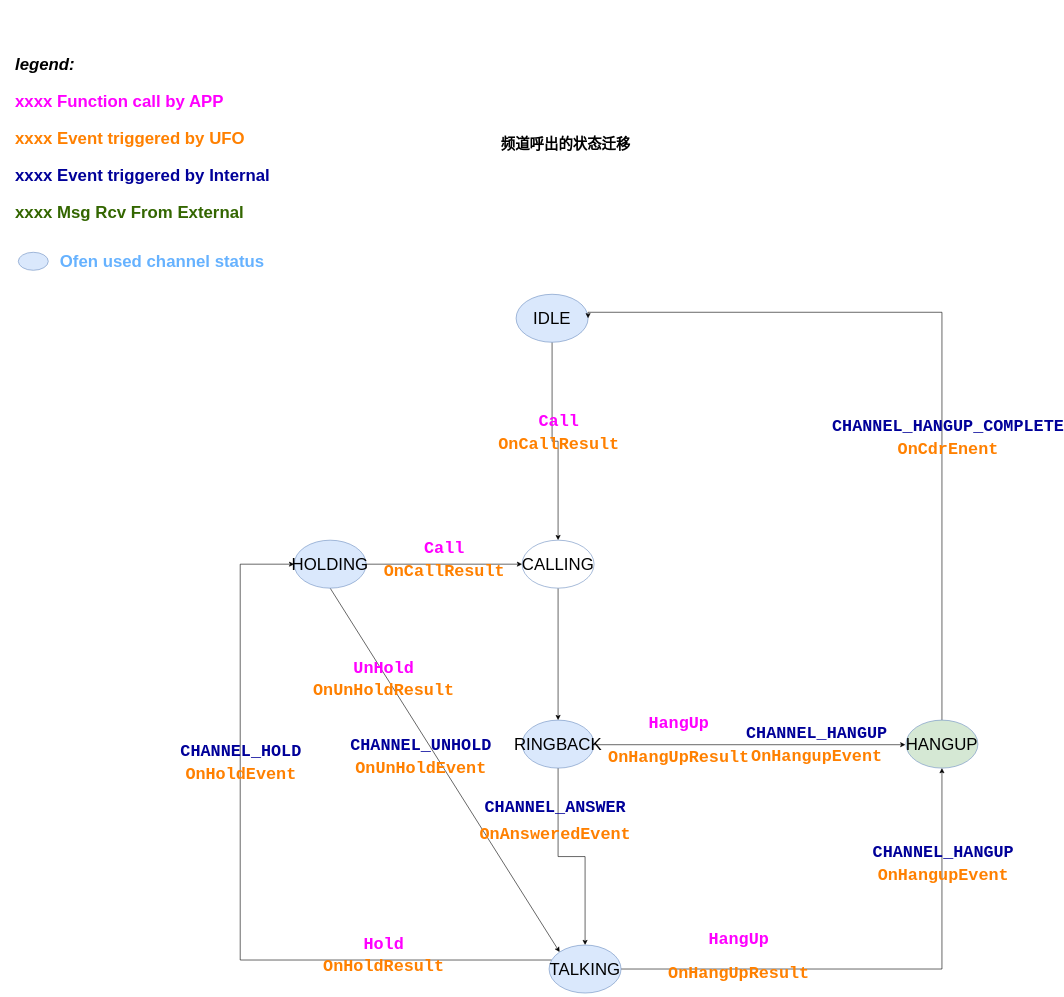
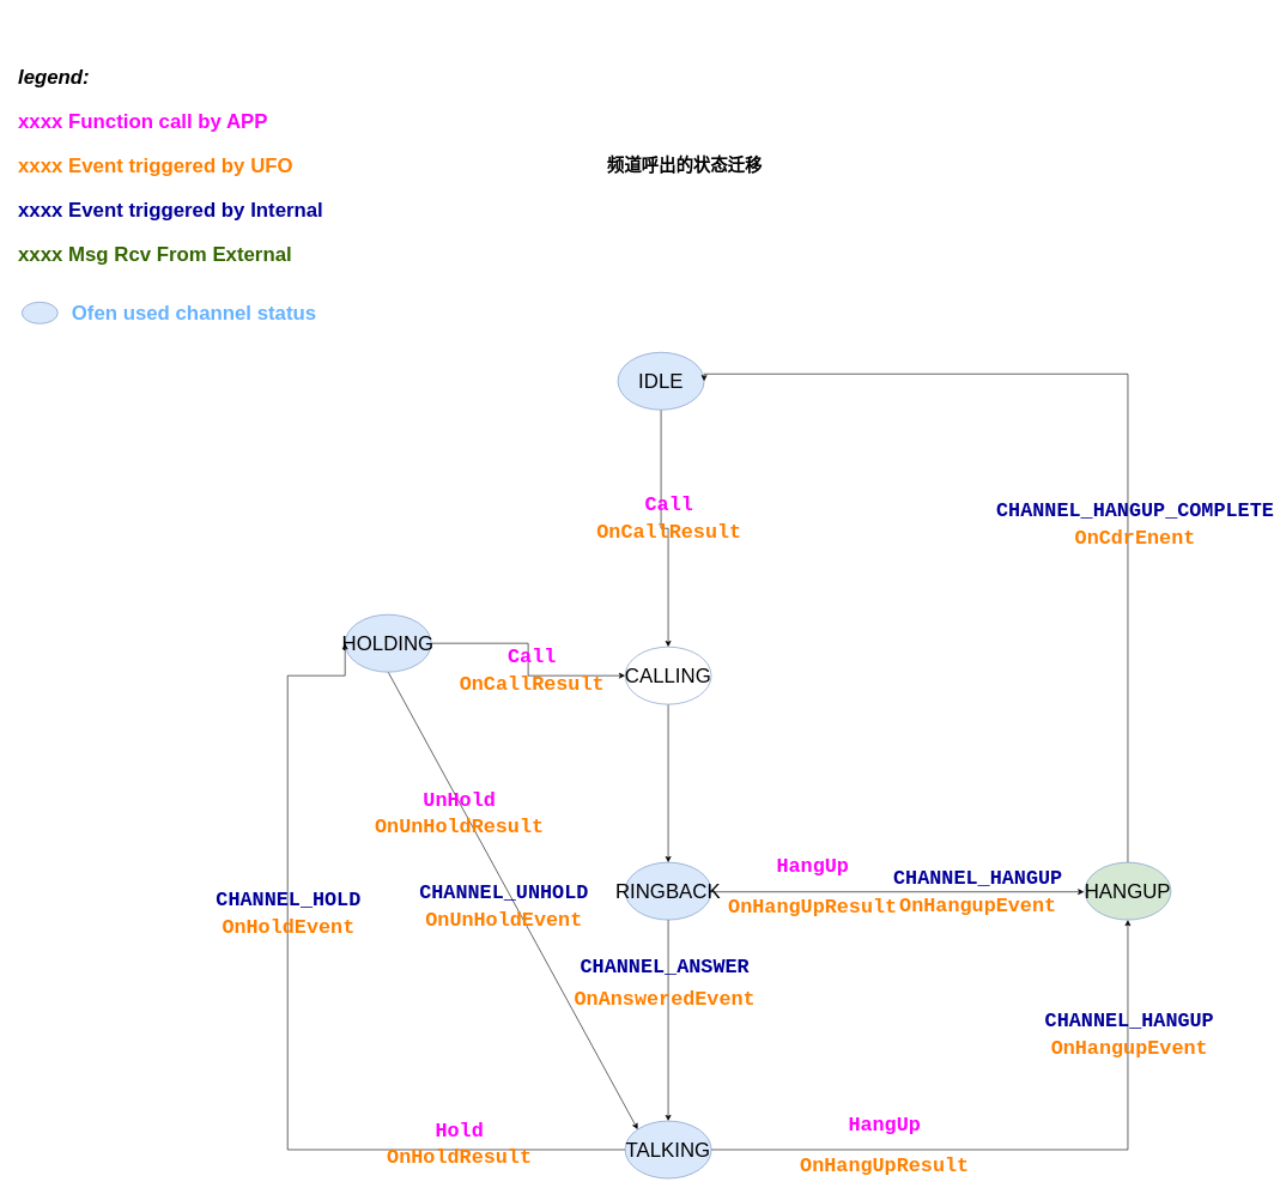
  <mxCell id="0" />
  <mxCell id="1" parent="0" />
- <mxCell id="2" value="&lt;h1&gt;频道呼出的状态迁移&lt;/h1&gt;&lt;p style=&quot;font-size: 20px&quot;&gt;&lt;br&gt;&lt;/p&gt;&lt;p style=&quot;font-size: 20px&quot;&gt;&lt;br&gt;&lt;/p&gt;&lt;p&gt;&lt;font color=&quot;#ff8000&quot;&gt;&lt;br&gt;&lt;/font&gt;&lt;/p&gt;&lt;p&gt;&lt;font color=&quot;#ff8000&quot;&gt;&lt;br&gt;&lt;/font&gt;&lt;/p&gt;&lt;p&gt;&lt;br&gt;&lt;/p&gt;" style="text;html=1;strokeColor=none;fillColor=none;spacing=5;spacingTop=-20;whiteSpace=wrap;overflow=hidden;rounded=0;" vertex="1" parent="1"><mxGeometry x="830" y="220" width="250" height="60" as="geometry" /></mxCell>
+ <mxCell id="2" value="&lt;h1&gt;频道呼出的状态迁移&lt;/h1&gt;&lt;p style=&quot;font-size: 20px&quot;&gt;&lt;br&gt;&lt;/p&gt;&lt;p style=&quot;font-size: 20px&quot;&gt;&lt;br&gt;&lt;/p&gt;&lt;p&gt;&lt;font color=&quot;#ff8000&quot;&gt;&lt;br&gt;&lt;/font&gt;&lt;/p&gt;&lt;p&gt;&lt;font color=&quot;#ff8000&quot;&gt;&lt;br&gt;&lt;/font&gt;&lt;/p&gt;&lt;p&gt;&lt;br&gt;&lt;/p&gt;" style="text;html=1;strokeColor=none;fillColor=none;spacing=5;spacingTop=-20;whiteSpace=wrap;overflow=hidden;rounded=0;" vertex="1" parent="1"><mxGeometry x="840" y="210" width="250" height="60" as="geometry" /></mxCell>
  <mxCell id="3" value="&lt;h1 style=&quot;font-size: 28px&quot;&gt;&lt;font style=&quot;font-size: 28px&quot;&gt;&lt;br&gt;&lt;/font&gt;&lt;/h1&gt;&lt;p style=&quot;font-size: 28px&quot;&gt;&lt;font style=&quot;font-size: 28px&quot;&gt;&lt;b&gt;&lt;i&gt;legend:&lt;/i&gt;&lt;/b&gt;&lt;/font&gt;&lt;/p&gt;&lt;p style=&quot;font-size: 28px&quot;&gt;&lt;font color=&quot;#ff00ff&quot; style=&quot;font-size: 28px&quot;&gt;&lt;b&gt;xxxx Function call by APP&lt;/b&gt;&lt;/font&gt;&lt;/p&gt;&lt;p style=&quot;font-size: 28px&quot;&gt;&lt;font style=&quot;font-size: 28px&quot;&gt;&lt;b style=&quot;color: rgb(255 , 128 , 0)&quot;&gt;xxxx Event triggered&amp;nbsp;by UFO&lt;/b&gt;&lt;font color=&quot;#ff00ff&quot; style=&quot;font-size: 28px&quot;&gt;&lt;b&gt;&lt;br&gt;&lt;/b&gt;&lt;/font&gt;&lt;/font&gt;&lt;/p&gt;&lt;p style=&quot;font-size: 28px&quot;&gt;&lt;b&gt;&lt;font style=&quot;font-size: 28px&quot;&gt;&lt;font color=&quot;#000099&quot; style=&quot;font-size: 28px&quot;&gt;xxxx Event triggered&amp;nbsp;by Internal&lt;/font&gt;&lt;font color=&quot;#ff00ff&quot; style=&quot;font-size: 28px&quot;&gt;&lt;br&gt;&lt;/font&gt;&lt;/font&gt;&lt;/b&gt;&lt;/p&gt;&lt;p style=&quot;font-size: 28px&quot;&gt;&lt;font color=&quot;#336600&quot; style=&quot;font-size: 28px&quot;&gt;&lt;b&gt;xxxx Msg Rcv From External&lt;/b&gt;&lt;/font&gt;&lt;/p&gt;&lt;p style=&quot;font-size: 28px&quot;&gt;&lt;font style=&quot;font-size: 28px&quot;&gt;&lt;br&gt;&lt;/font&gt;&lt;/p&gt;&lt;p style=&quot;font-size: 28px&quot;&gt;&lt;font color=&quot;#ff8000&quot; style=&quot;font-size: 28px&quot;&gt;&lt;br&gt;&lt;/font&gt;&lt;/p&gt;&lt;p style=&quot;font-size: 28px&quot;&gt;&lt;font color=&quot;#ff8000&quot; style=&quot;font-size: 28px&quot;&gt;&lt;br&gt;&lt;/font&gt;&lt;/p&gt;&lt;p style=&quot;font-size: 28px&quot;&gt;&lt;br&gt;&lt;/p&gt;" style="text;html=1;strokeColor=none;fillColor=none;spacing=5;spacingTop=-20;whiteSpace=wrap;overflow=hidden;rounded=0;" vertex="1" parent="1"><mxGeometry x="20" y="20" width="661" height="560" as="geometry" /></mxCell>
  <mxCell id="4" value="&lt;font color=&quot;#66b2ff&quot; size=&quot;1&quot;&gt;&lt;b style=&quot;font-size: 28px&quot;&gt;Ofen used channel status&lt;/b&gt;&lt;/font&gt;" style="text;html=1;strokeColor=none;fillColor=none;align=center;verticalAlign=middle;whiteSpace=wrap;rounded=0;fontColor=#FF8000;strokeWidth=5;" vertex="1" parent="1"><mxGeometry x="70" y="420" width="400" height="30" as="geometry" /></mxCell>
  <mxCell id="5" value="" style="ellipse;whiteSpace=wrap;html=1;fillColor=#dae8fc;strokeColor=#6c8ebf;strokeWidth=1;" vertex="1" parent="1"><mxGeometry x="30" y="420" width="50" height="30" as="geometry" /></mxCell>
  <mxCell id="6" value="" style="edgeStyle=orthogonalEdgeStyle;rounded=0;orthogonalLoop=1;jettySize=auto;html=1;" edge="1" parent="1" source="7" target="20"><mxGeometry relative="1" as="geometry" /></mxCell>
  <mxCell id="7" value="&lt;font style=&quot;font-size: 28px&quot;&gt;IDLE&lt;/font&gt;" style="ellipse;whiteSpace=wrap;html=1;fillColor=#dae8fc;strokeColor=#6c8ebf;" vertex="1" parent="1"><mxGeometry x="860" y="490" width="120" height="80" as="geometry" /></mxCell>
  <mxCell id="8" style="edgeStyle=orthogonalEdgeStyle;rounded=0;orthogonalLoop=1;jettySize=auto;html=1;entryX=0;entryY=0.5;entryDx=0;entryDy=0;" edge="1" parent="1" source="10" target="20"><mxGeometry relative="1" as="geometry" /></mxCell>
  <mxCell id="9" style="rounded=0;orthogonalLoop=1;jettySize=auto;html=1;exitX=0.5;exitY=1;exitDx=0;exitDy=0;entryX=0;entryY=0;entryDx=0;entryDy=0;" edge="1" parent="1" source="10" target="18"><mxGeometry relative="1" as="geometry" /></mxCell>
- <mxCell id="10" value="&lt;font style=&quot;font-size: 28px&quot;&gt;HOLDING&lt;/font&gt;" style="ellipse;whiteSpace=wrap;html=1;fillColor=#dae8fc;strokeColor=#6c8ebf;" vertex="1" parent="1"><mxGeometry x="490" y="900" width="120" height="80" as="geometry" /></mxCell>
+ <mxCell id="10" value="&lt;font style=&quot;font-size: 28px&quot;&gt;HOLDING&lt;/font&gt;" style="ellipse;whiteSpace=wrap;html=1;fillColor=#dae8fc;strokeColor=#6c8ebf;" vertex="1" parent="1"><mxGeometry x="480" y="855" width="120" height="80" as="geometry" /></mxCell>
  <mxCell id="11" style="edgeStyle=orthogonalEdgeStyle;rounded=0;orthogonalLoop=1;jettySize=auto;html=1;entryX=1;entryY=0.5;entryDx=0;entryDy=0;" edge="1" parent="1" source="12" target="7"><mxGeometry relative="1" as="geometry"><Array as="points"><mxPoint x="1570" y="520" /></Array></mxGeometry></mxCell>
  <mxCell id="12" value="&lt;font style=&quot;font-size: 28px&quot;&gt;HANGUP&lt;/font&gt;" style="ellipse;whiteSpace=wrap;html=1;fillColor=#d5e8d4;strokeColor=#6c8ebf;" vertex="1" parent="1"><mxGeometry x="1510" y="1200" width="120" height="80" as="geometry" /></mxCell>
  <mxCell id="13" style="edgeStyle=orthogonalEdgeStyle;rounded=0;orthogonalLoop=1;jettySize=auto;html=1;entryX=0.5;entryY=0;entryDx=0;entryDy=0;" edge="1" parent="1" source="15" target="18"><mxGeometry relative="1" as="geometry" /></mxCell>
  <mxCell id="14" style="edgeStyle=orthogonalEdgeStyle;rounded=0;orthogonalLoop=1;jettySize=auto;html=1;" edge="1" parent="1"><mxGeometry relative="1" as="geometry"><mxPoint x="989" y="1241" as="sourcePoint" /><mxPoint x="1509" y="1241" as="targetPoint" /></mxGeometry></mxCell>
  <mxCell id="15" value="&lt;font style=&quot;font-size: 28px&quot;&gt;RINGBACK&lt;/font&gt;" style="ellipse;whiteSpace=wrap;html=1;fillColor=#dae8fc;strokeColor=#6c8ebf;" vertex="1" parent="1"><mxGeometry x="870" y="1200" width="120" height="80" as="geometry" /></mxCell>
  <mxCell id="16" style="edgeStyle=orthogonalEdgeStyle;rounded=0;orthogonalLoop=1;jettySize=auto;html=1;entryX=0.5;entryY=1;entryDx=0;entryDy=0;" edge="1" parent="1" source="18" target="12"><mxGeometry relative="1" as="geometry" /></mxCell>
  <mxCell id="17" style="edgeStyle=orthogonalEdgeStyle;rounded=0;orthogonalLoop=1;jettySize=auto;html=1;entryX=0;entryY=0.5;entryDx=0;entryDy=0;" edge="1" parent="1" source="18" target="10"><mxGeometry relative="1" as="geometry"><Array as="points"><mxPoint x="400" y="1600" /><mxPoint x="400" y="940" /></Array></mxGeometry></mxCell>
- <mxCell id="18" value="&lt;font style=&quot;font-size: 28px&quot;&gt;TALKING&lt;/font&gt;" style="ellipse;whiteSpace=wrap;html=1;fillColor=#dae8fc;strokeColor=#6c8ebf;" vertex="1" parent="1"><mxGeometry x="915" y="1575" width="120" height="80" as="geometry" /></mxCell>
+ <mxCell id="18" value="&lt;font style=&quot;font-size: 28px&quot;&gt;TALKING&lt;/font&gt;" style="ellipse;whiteSpace=wrap;html=1;fillColor=#dae8fc;strokeColor=#6c8ebf;" vertex="1" parent="1"><mxGeometry x="870" y="1560" width="120" height="80" as="geometry" /></mxCell>
  <mxCell id="19" style="edgeStyle=orthogonalEdgeStyle;rounded=0;orthogonalLoop=1;jettySize=auto;html=1;entryX=0.5;entryY=0;entryDx=0;entryDy=0;" edge="1" parent="1" source="20" target="15"><mxGeometry relative="1" as="geometry" /></mxCell>
  <mxCell id="20" value="&lt;font style=&quot;font-size: 28px&quot;&gt;CALLING&lt;/font&gt;" style="ellipse;whiteSpace=wrap;html=1;fillColor=#ffffff;strokeColor=#6c8ebf;" vertex="1" parent="1"><mxGeometry x="870" y="900" width="120" height="80" as="geometry" /></mxCell>
  <mxCell id="21" value="&lt;div style=&quot;font-family: &amp;#34;consolas&amp;#34; , &amp;#34;courier new&amp;#34; , monospace ; line-height: 19px&quot;&gt;&lt;div style=&quot;font-family: &amp;#34;consolas&amp;#34; , &amp;#34;courier new&amp;#34; , monospace ; line-height: 19px&quot;&gt;&lt;h1 class=&quot;topictitle1&quot;&gt;&lt;font color=&quot;#ff00ff&quot;&gt;&lt;span style=&quot;font-size: 28px&quot;&gt;Call&lt;/span&gt;&lt;/font&gt;&lt;/h1&gt;&lt;div style=&quot;font-size: 28px&quot;&gt;&lt;font style=&quot;font-size: 28px&quot; color=&quot;#ff8000&quot;&gt;OnCallResult&lt;/font&gt;&lt;/div&gt;&lt;/div&gt;&lt;/div&gt;" style="edgeLabel;html=1;align=center;verticalAlign=middle;resizable=0;points=[];fontSize=15;fontColor=#CC00CC;labelBackgroundColor=none;fontStyle=1;" vertex="1" connectable="0" parent="1"><mxGeometry x="930" y="710" as="geometry" /></mxCell>
  <mxCell id="22" value="&lt;div style=&quot;font-family: &amp;#34;consolas&amp;#34; , &amp;#34;courier new&amp;#34; , monospace ; line-height: 19px&quot;&gt;&lt;div style=&quot;font-family: &amp;#34;consolas&amp;#34; , &amp;#34;courier new&amp;#34; , monospace ; line-height: 19px&quot;&gt;&lt;h1 class=&quot;topictitle1&quot;&gt;&lt;font color=&quot;#ff00ff&quot;&gt;&lt;span style=&quot;font-size: 28px&quot;&gt;Call&lt;/span&gt;&lt;/font&gt;&lt;/h1&gt;&lt;div style=&quot;font-size: 28px&quot;&gt;&lt;font style=&quot;font-size: 28px&quot; color=&quot;#ff8000&quot;&gt;OnCallResult&lt;/font&gt;&lt;/div&gt;&lt;/div&gt;&lt;/div&gt;" style="edgeLabel;html=1;align=center;verticalAlign=middle;resizable=0;points=[];fontSize=15;fontColor=#CC00CC;labelBackgroundColor=none;fontStyle=1;" vertex="1" connectable="0" parent="1"><mxGeometry x="730" y="880" as="geometry"><mxPoint x="9" y="42" as="offset" /></mxGeometry></mxCell>
  <mxCell id="23" value="&lt;div style=&quot;font-family: &amp;#34;consolas&amp;#34; , &amp;#34;courier new&amp;#34; , monospace ; line-height: 19px&quot;&gt;&lt;div style=&quot;font-family: &amp;#34;consolas&amp;#34; , &amp;#34;courier new&amp;#34; , monospace ; line-height: 19px&quot;&gt;&lt;font style=&quot;font-size: 28px&quot;&gt;CHANNEL_ANSWER&lt;/font&gt;&lt;/div&gt;&lt;div style=&quot;font-family: &amp;#34;consolas&amp;#34; , &amp;#34;courier new&amp;#34; , monospace ; line-height: 19px&quot;&gt;&lt;font style=&quot;font-size: 28px&quot;&gt;&lt;br&gt;&lt;/font&gt;&lt;/div&gt;&lt;div style=&quot;font-family: &amp;#34;consolas&amp;#34; , &amp;#34;courier new&amp;#34; , monospace ; line-height: 19px&quot;&gt;&lt;font style=&quot;font-size: 28px&quot; color=&quot;#ff8000&quot;&gt;OnAnsweredEvent&lt;/font&gt;&lt;/div&gt;&lt;div style=&quot;font-family: &amp;#34;consolas&amp;#34; , &amp;#34;courier new&amp;#34; , monospace ; line-height: 19px&quot;&gt;&lt;font style=&quot;font-size: 28px&quot;&gt;&lt;br&gt;&lt;/font&gt;&lt;/div&gt;&lt;/div&gt;" style="edgeLabel;html=1;align=center;verticalAlign=middle;resizable=0;points=[];fontSize=15;fontColor=#000099;labelBackgroundColor=none;fontStyle=1;" vertex="1" connectable="0" parent="1"><mxGeometry x="924" y="1380" as="geometry" /></mxCell>
  <mxCell id="24" value="&lt;div style=&quot;font-family: &amp;#34;consolas&amp;#34; , &amp;#34;courier new&amp;#34; , monospace ; line-height: 19px ; font-size: 28px&quot;&gt;&lt;div style=&quot;font-family: &amp;#34;consolas&amp;#34; , &amp;#34;courier new&amp;#34; , monospace ; line-height: 19px&quot;&gt;&lt;h1 class=&quot;topictitle1&quot;&gt;&lt;font color=&quot;#ff00ff&quot; style=&quot;font-size: 28px&quot;&gt;HangUp&lt;/font&gt;&lt;/h1&gt;&lt;div&gt;&lt;font style=&quot;font-size: 28px&quot; color=&quot;#ff8000&quot;&gt;OnHangUpResult&lt;/font&gt;&lt;/div&gt;&lt;/div&gt;&lt;/div&gt;" style="edgeLabel;html=1;align=center;verticalAlign=middle;resizable=0;points=[];fontSize=15;fontColor=#CC00CC;labelBackgroundColor=none;fontStyle=1;" vertex="1" connectable="0" parent="1"><mxGeometry x="1130" y="1210" as="geometry" /></mxCell>
  <mxCell id="25" value="&lt;div style=&quot;font-family: &amp;#34;consolas&amp;#34; , &amp;#34;courier new&amp;#34; , monospace ; line-height: 19px ; font-size: 28px&quot;&gt;&lt;div style=&quot;font-family: &amp;#34;consolas&amp;#34; , &amp;#34;courier new&amp;#34; , monospace ; line-height: 19px&quot;&gt;&lt;h1 class=&quot;topictitle1&quot;&gt;&lt;font color=&quot;#ff00ff&quot; style=&quot;font-size: 28px&quot;&gt;HangUp&lt;/font&gt;&lt;/h1&gt;&lt;div&gt;&lt;font style=&quot;font-size: 28px&quot; color=&quot;#ff8000&quot;&gt;OnHangUpResult&lt;/font&gt;&lt;/div&gt;&lt;/div&gt;&lt;/div&gt;" style="edgeLabel;html=1;align=center;verticalAlign=middle;resizable=0;points=[];fontSize=15;fontColor=#CC00CC;labelBackgroundColor=none;fontStyle=1;" vertex="1" connectable="0" parent="1"><mxGeometry x="1230" y="1570" as="geometry" /></mxCell>
  <mxCell id="26" value="&lt;div style=&quot;font-family: &amp;#34;consolas&amp;#34; , &amp;#34;courier new&amp;#34; , monospace ; font-size: 28px ; line-height: 19px&quot;&gt;&lt;div style=&quot;font-family: &amp;#34;consolas&amp;#34; , &amp;#34;courier new&amp;#34; , monospace ; line-height: 19px ; font-size: 28px&quot;&gt;&lt;h1 class=&quot;topictitle1&quot; style=&quot;font-size: 28px&quot;&gt;&lt;font color=&quot;#ff00ff&quot; style=&quot;font-size: 28px&quot;&gt;UnHold&lt;/font&gt;&lt;/h1&gt;&lt;div style=&quot;font-size: 28px&quot;&gt;&lt;font style=&quot;font-size: 28px&quot; color=&quot;#ff8000&quot;&gt;OnUnHoldResult&lt;/font&gt;&lt;/div&gt;&lt;/div&gt;&lt;/div&gt;" style="edgeLabel;html=1;align=center;verticalAlign=middle;resizable=0;points=[];fontSize=28;fontColor=#CC00CC;labelBackgroundColor=none;fontStyle=1;" vertex="1" connectable="0" parent="1"><mxGeometry x="650" y="1120" as="geometry"><mxPoint x="-12" y="2" as="offset" /></mxGeometry></mxCell>
  <mxCell id="27" value="&lt;div style=&quot;font-family: &amp;#34;consolas&amp;#34; , &amp;#34;courier new&amp;#34; , monospace ; line-height: 19px ; font-size: 28px&quot;&gt;&lt;div style=&quot;font-family: &amp;#34;consolas&amp;#34; , &amp;#34;courier new&amp;#34; , monospace ; line-height: 19px ; font-size: 28px&quot;&gt;&lt;h1 class=&quot;topictitle1&quot; style=&quot;font-size: 28px&quot;&gt;&lt;font color=&quot;#ff00ff&quot; style=&quot;font-size: 28px&quot;&gt;Hold&lt;/font&gt;&lt;/h1&gt;&lt;div style=&quot;font-size: 28px&quot;&gt;&lt;font style=&quot;font-size: 28px&quot; color=&quot;#ff8000&quot;&gt;OnHoldResult&lt;/font&gt;&lt;/div&gt;&lt;/div&gt;&lt;/div&gt;" style="edgeLabel;html=1;align=center;verticalAlign=middle;resizable=0;points=[];fontSize=28;fontColor=#CC00CC;labelBackgroundColor=none;fontStyle=1;" vertex="1" connectable="0" parent="1"><mxGeometry x="650" y="1580" as="geometry"><mxPoint x="-12" y="2" as="offset" /></mxGeometry></mxCell>
  <mxCell id="28" value="&lt;div style=&quot;font-family: &amp;#34;consolas&amp;#34; , &amp;#34;courier new&amp;#34; , monospace ; line-height: 19px&quot;&gt;&lt;font style=&quot;font-size: 28px&quot;&gt;CHANNEL_HANGUP_COMPLETE&lt;/font&gt;&lt;/div&gt;&lt;div style=&quot;font-family: &amp;#34;consolas&amp;#34; , &amp;#34;courier new&amp;#34; , monospace ; line-height: 19px&quot;&gt;&lt;font style=&quot;font-size: 28px&quot;&gt;&lt;br&gt;&lt;/font&gt;&lt;/div&gt;&lt;div style=&quot;font-family: &amp;#34;consolas&amp;#34; , &amp;#34;courier new&amp;#34; , monospace ; line-height: 19px&quot;&gt;&lt;font style=&quot;font-size: 28px&quot; color=&quot;#ff8000&quot;&gt;OnCdrEnent&lt;/font&gt;&lt;/div&gt;" style="edgeLabel;html=1;align=center;verticalAlign=middle;resizable=0;points=[];fontSize=28;fontColor=#000099;labelBackgroundColor=none;fontStyle=1" vertex="1" connectable="0" parent="1"><mxGeometry x="1330" y="640" as="geometry"><mxPoint x="249" y="88" as="offset" /></mxGeometry></mxCell>
  <mxCell id="29" value="&lt;div style=&quot;font-family: &amp;#34;consolas&amp;#34; , &amp;#34;courier new&amp;#34; , monospace ; line-height: 19px&quot;&gt;&lt;font style=&quot;font-size: 28px&quot;&gt;CHANNEL_HOLD&lt;/font&gt;&lt;/div&gt;&lt;div style=&quot;font-family: &amp;#34;consolas&amp;#34; , &amp;#34;courier new&amp;#34; , monospace ; line-height: 19px&quot;&gt;&lt;font style=&quot;font-size: 28px&quot;&gt;&lt;br&gt;&lt;/font&gt;&lt;/div&gt;&lt;div style=&quot;font-family: &amp;#34;consolas&amp;#34; , &amp;#34;courier new&amp;#34; , monospace ; line-height: 19px&quot;&gt;&lt;font style=&quot;font-size: 28px&quot; color=&quot;#ff8000&quot;&gt;OnHoldEvent&lt;/font&gt;&lt;br&gt;&lt;/div&gt;" style="edgeLabel;html=1;align=center;verticalAlign=middle;resizable=0;points=[];fontSize=28;fontColor=#000099;labelBackgroundColor=none;fontStyle=1" vertex="1" connectable="0" parent="1"><mxGeometry x="400" y="1270" as="geometry" /></mxCell>
  <mxCell id="30" value="&lt;div style=&quot;font-family: &amp;#34;consolas&amp;#34; , &amp;#34;courier new&amp;#34; , monospace ; line-height: 19px&quot;&gt;&lt;font style=&quot;font-size: 28px&quot;&gt;CHANNEL_UNHOLD&lt;/font&gt;&lt;/div&gt;&lt;div style=&quot;font-family: &amp;#34;consolas&amp;#34; , &amp;#34;courier new&amp;#34; , monospace ; line-height: 19px&quot;&gt;&lt;font style=&quot;font-size: 28px&quot;&gt;&lt;br&gt;&lt;/font&gt;&lt;/div&gt;&lt;div style=&quot;font-family: &amp;#34;consolas&amp;#34; , &amp;#34;courier new&amp;#34; , monospace ; line-height: 19px&quot;&gt;&lt;font style=&quot;font-size: 28px&quot; color=&quot;#ff8000&quot;&gt;OnUnHoldEvent&lt;/font&gt;&lt;br&gt;&lt;/div&gt;" style="edgeLabel;html=1;align=center;verticalAlign=middle;resizable=0;points=[];fontSize=28;fontColor=#000099;labelBackgroundColor=none;fontStyle=1" vertex="1" connectable="0" parent="1"><mxGeometry x="700" y="1260" as="geometry" /></mxCell>
  <mxCell id="31" value="&lt;div style=&quot;font-family: &amp;#34;consolas&amp;#34; , &amp;#34;courier new&amp;#34; , monospace ; line-height: 19px&quot;&gt;&lt;font style=&quot;font-size: 28px&quot;&gt;CHANNEL_HANGUP&lt;/font&gt;&lt;/div&gt;&lt;div style=&quot;font-family: &amp;#34;consolas&amp;#34; , &amp;#34;courier new&amp;#34; , monospace ; line-height: 19px&quot;&gt;&lt;font style=&quot;font-size: 28px&quot;&gt;&lt;br&gt;&lt;/font&gt;&lt;/div&gt;&lt;div style=&quot;font-family: &amp;#34;consolas&amp;#34; , &amp;#34;courier new&amp;#34; , monospace ; line-height: 19px&quot;&gt;&lt;font style=&quot;font-size: 28px&quot; color=&quot;#ff8000&quot;&gt;OnHangupEvent&lt;/font&gt;&lt;br&gt;&lt;/div&gt;" style="edgeLabel;html=1;align=center;verticalAlign=middle;resizable=0;points=[];fontSize=28;fontColor=#000099;labelBackgroundColor=none;fontStyle=1" vertex="1" connectable="0" parent="1"><mxGeometry x="1480" y="1411" as="geometry"><mxPoint x="91" y="28" as="offset" /></mxGeometry></mxCell>
  <mxCell id="32" value="&lt;div style=&quot;font-family: &amp;#34;consolas&amp;#34; , &amp;#34;courier new&amp;#34; , monospace ; line-height: 19px&quot;&gt;&lt;font style=&quot;font-size: 28px&quot;&gt;CHANNEL_HANGUP&lt;/font&gt;&lt;/div&gt;&lt;div style=&quot;font-family: &amp;#34;consolas&amp;#34; , &amp;#34;courier new&amp;#34; , monospace ; line-height: 19px&quot;&gt;&lt;font style=&quot;font-size: 28px&quot;&gt;&lt;br&gt;&lt;/font&gt;&lt;/div&gt;&lt;div style=&quot;font-family: &amp;#34;consolas&amp;#34; , &amp;#34;courier new&amp;#34; , monospace ; line-height: 19px&quot;&gt;&lt;font style=&quot;font-size: 28px&quot; color=&quot;#ff8000&quot;&gt;OnHangupEvent&lt;/font&gt;&lt;br&gt;&lt;/div&gt;" style="edgeLabel;html=1;align=center;verticalAlign=middle;resizable=0;points=[];fontSize=28;fontColor=#000099;labelBackgroundColor=none;fontStyle=1" vertex="1" connectable="0" parent="1"><mxGeometry x="1360" y="1240" as="geometry" /></mxCell>
